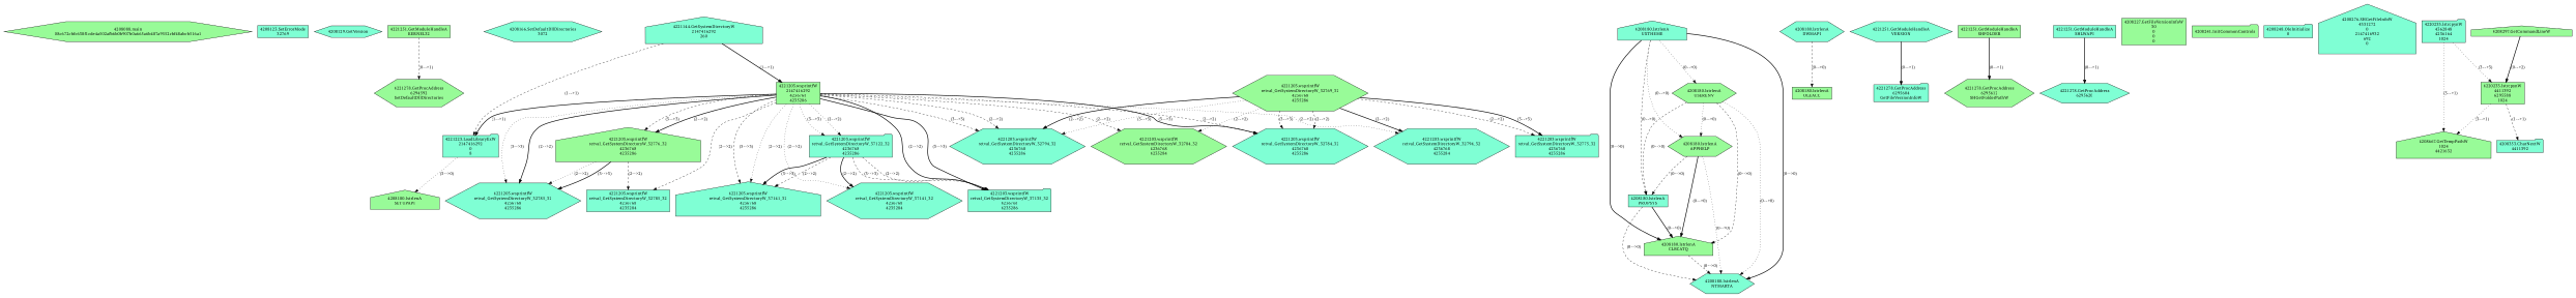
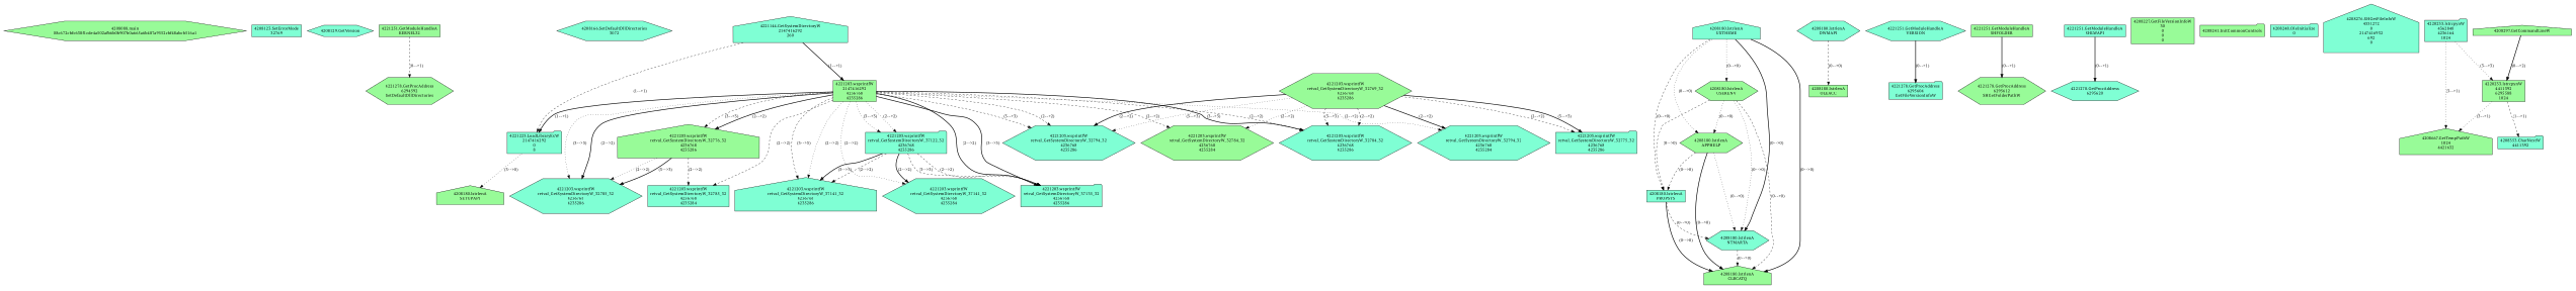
  digraph {
    fontname="PT Serif"
    node [fillcolor=aquamarine fontname="PT Serif" shape=hexagon style=filled]
    edge [fontname="PT Serif" style=dashed]
    n1 [fillcolor=palegreen label="4208088.main\n08c672cbfc638f1cde4a502afb6b0b907b0a665a6b487a9552cbf48abcb516a1"]
    n2 [label="4208123.SetErrorMode\n32769" shape=box]
    n3 [label="4208129.GetVersion\n"]
    n4 [fillcolor=palegreen label="4221251.GetModuleHandleA\nKERNEL32" shape=box]
    n5 [fillcolor=palegreen label="4221278.GetProcAddress\n6294592\nSetDefaultDllDirectories"]
    n6 [label="4208166.SetDefaultDllDirectories\n3072"]
    n7 [label="4221144.GetSystemDirectoryW\n2147416292\n260" shape=house]
    n8 [fillcolor=palegreen label="4221203.wsprintfW\n2147416292\n4236768\n4235286" shape=box]
    n9 [label="4221223.LoadLibraryExW\n2147416292\n0\n8" shape=folder]
    n10 [label="4221203.wsprintfW\nretval_GetSystemDirectoryW_37122_32\n4236768\n4235286" shape=folder]
    n11 [label="4221203.wsprintfW\nretval_GetSystemDirectoryW_37135_32\n4236768\n4235286" shape=folder]
    n12 [label="4221203.wsprintfW\nretval_GetSystemDirectoryW_37141_32\n4236768\n4235286" shape=house]
    n13 [label="4221203.wsprintfW\nretval_GetSystemDirectoryW_37141_32\n4236768\n4235284"]
    n14 [label="4221203.wsprintfW\nretval_GetSystemDirectoryW_32784_32\n4236768\n4235286"]
    n15 [fillcolor=palegreen label="4221203.wsprintfW\nretval_GetSystemDirectoryW_32776_32\n4236768\n4235286" shape=house]
    n16 [label="4221203.wsprintfW\nretval_GetSystemDirectoryW_32785_32\n4236768\n4235286"]
    n17 [fillcolor=palegreen label="4221203.wsprintfW\nretval_GetSystemDirectoryW_32784_32\n4236768\n4235284"]
    n18 [label="4221203.wsprintfW\nretval_GetSystemDirectoryW_32785_32\n4236768\n4235284" shape=box]
    n19 [label="4221203.wsprintfW\nretval_GetSystemDirectoryW_32794_32\n4236768\n4235286"]
    n20 [label="4221203.wsprintfW\nretval_GetSystemDirectoryW_32794_32\n4236768\n4235284"]
    n21 [fillcolor=palegreen label="4208180.lstrlenA\nSETUPAPI" shape=house]
    n22 [label="4208180.lstrlenA\nUXTHEME" shape=house]
    n23 [fillcolor=palegreen label="4208180.lstrlenA\nUSERENV"]
    n24 [fillcolor=palegreen label="4208180.lstrlenA\nAPPHELP"]
    n25 [label="4208180.lstrlenA\nPROPSYS" shape=box]
    n26 [fillcolor=palegreen label="4208180.lstrlenA\nCLBCATQ" shape=house]
    n27 [label="4208180.lstrlenA\nNTMARTA"]
    n28 [label="4208180.lstrlenA\nDWMAPI"]
    n29 [fillcolor=palegreen label="4208180.lstrlenA\nOLEACC" shape=box]
    n30 [label="4221251.GetModuleHandleA\nVERSION"]
    n31 [label="4221278.GetProcAddress\n6295604\nGetFileVersionInfoW" shape=folder]
    n32 [fillcolor=palegreen label="4221251.GetModuleHandleA\nSHFOLDER" shape=box]
    n33 [fillcolor=palegreen label="4221278.GetProcAddress\n6295612\nSHGetFolderPathW"]
    n34 [label="4221251.GetModuleHandleA\nSHLWAPI" shape=box]
    n35 [label="4221278.GetProcAddress\n6295620\n"]
    n36 [fillcolor=palegreen label="4208227.GetFileVersionInfoW\n30\n0\n0\n0" shape=box]
    n37 [fillcolor=palegreen label="4208241.InitCommonControls\n" shape=folder]
    n38 [label="4208248.OleInitialize\n0" shape=folder]
    n39 [label="4208276.SHGetFileInfoW\n4331272\n0\n2147416932\n692\n0" shape=house]
    n40 [label="4220233.lstrcpynW\n4362848\n4236164\n1024" shape=folder]
    n41 [fillcolor=palegreen label="4220233.lstrcpynW\n4411392\n6295588\n1024" shape=box]
    n42 [fillcolor=palegreen label="4208667.GetTempPathW\n1024\n4421632" shape=house]
    n43 [label="4208353.CharNextW\n4411392" shape=folder]
    n44 [fillcolor=palegreen label="4208297.GetCommandLineW\n" shape=house]
    n45 [fillcolor=palegreen label="4221203.wsprintfW\nretval_GetSystemDirectoryW_32769_32\n4236768\n4235286"]
    n46 [label="4221203.wsprintfW\nretval_GetSystemDirectoryW_32775_32\n4236768\n4235286" shape=folder]
    n4 -> n5 [label="(0-->1)"]
    n7 -> n8 [label="(1-->1)" style=bold]
    n7 -> n9 [label="(1-->1)"]
    n8 -> n9 [label="(1-->1)" style=bold]
    n8 -> n10 [label="(2-->2)" style=dotted]
    n8 -> n10 [label="(3-->3)" style=dotted]
    n8 -> n11 [label="(2-->2)" style=bold]
    n8 -> n11 [label="(3-->3)" style=bold]
    n8 -> n12 [label="(2-->2)" style=dotted]
    n8 -> n12 [label="(3-->3)"]
    n8 -> n13 [label="(2-->2)" style=dotted]
    n8 -> n14 [label="(2-->2)"]
    n8 -> n14 [label="(3-->3)" style=bold]
    n8 -> n15 [label="(2-->2)" style=bold]
    n8 -> n15 [label="(3-->3)"]
    n8 -> n16 [label="(2-->2)" style=bold]
    n8 -> n16 [label="(3-->3)" style=dotted]
    n8 -> n17 [label="(2-->2)"]
    n8 -> n18 [label="(2-->2)"]
    n8 -> n19 [label="(2-->2)"]
    n8 -> n19 [label="(3-->3)"]
    n8 -> n20 [label="(2-->2)" style=dotted]
    n9 -> n21 [label="(3-->0)" style=dotted]
    n10 -> n11 [label="(2-->2)"]
    n10 -> n11 [label="(3-->3)"]
    n10 -> n12 [label="(2-->2)"]
    n10 -> n12 [label="(3-->3)" style=bold]
    n10 -> n13 [label="(2-->2)" style=bold]
    n15 -> n16 [label="(2-->2)" style=dotted]
    n15 -> n16 [label="(3-->3)" style=bold]
    n15 -> n18 [label="(2-->2)"]
    n22 -> n23 [label="(0-->0)" style=dotted]
    n22 -> n24 [label="(0-->0)" style=dotted]
    n22 -> n25 [label="(0-->0)"]
    n22 -> n26 [label="(0-->0)" style=bold]
    n22 -> n27 [label="(0-->0)" style=bold]
    n23 -> n24 [label="(0-->0)" style=dotted]
    n23 -> n25 [label="(0-->0)"]
    n23 -> n26 [label="(0-->0)"]
    n23 -> n27 [label="(0-->0)" style=dotted]
    n24 -> n25 [label="(0-->0)"]
    n24 -> n26 [label="(0-->0)" style=bold]
    n24 -> n27 [label="(0-->0)" style=dotted]
    n25 -> n26 [label="(0-->0)" style=bold]
    n25 -> n27 [label="(0-->0)"]
-   n26 -> n27 [label="(0-->0)"]
+   n27 -> n26 [label="(0-->0)"]
    n28 -> n29 [label="(0-->0)"]
    n30 -> n31 [label="(0-->1)" style=bold]
    n32 -> n33 [label="(0-->1)" style=bold]
    n34 -> n35 [label="(0-->1)" style=bold]
    n40 -> n41 [label="(3-->3)" style=dotted]
    n40 -> n42 [label="(3-->1)" style=dotted]
    n41 -> n42 [label="(3-->1)" style=dotted]
    n41 -> n43 [label="(1-->1)"]
    n44 -> n41 [label="(0-->2)" style=bold]
    n45 -> n14 [label="(2-->2)"]
    n45 -> n14 [label="(3-->3)"]
    n45 -> n17 [label="(2-->2)" style=dotted]
    n45 -> n19 [label="(2-->2)" style=bold]
    n45 -> n19 [label="(3-->3)" style=dotted]
    n45 -> n20 [label="(2-->2)" style=bold]
    n45 -> n46 [label="(2-->2)"]
    n45 -> n46 [label="(3-->3)" style=bold]
  }
